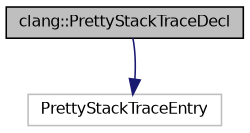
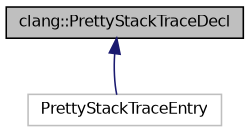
  digraph {
    node [fontname=Helvetica fontsize=10 shape=record]
    n1 [color=black fillcolor=grey75 fontcolor=black height=0.2 label="clang::PrettyStackTraceDecl" style=filled width=0.4]
    n2 [color=grey75 height=0.2 label=PrettyStackTraceEntry width=0.4]
-   n2 -> n1 [color=midnightblue dir=back fontname=Helvetica fontsize=10 labelfontname=Helvetica labelfontsize=10 style=solid]
+   n1 -> n2 [color=midnightblue dir=back fontname=Helvetica fontsize=10 labelfontname=Helvetica labelfontsize=10 style=solid]
  }
